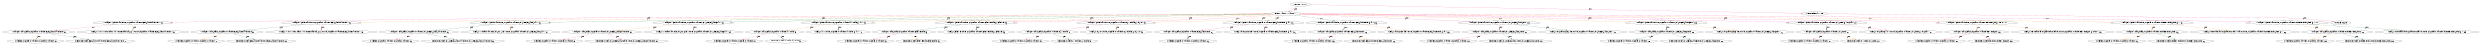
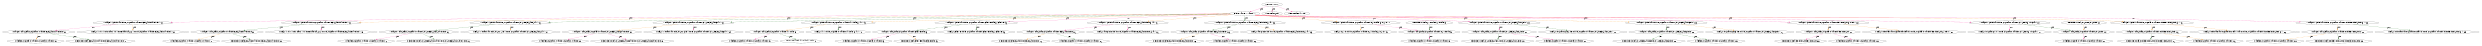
  digraph {
    fontname="DejaVu Sans"
    node [fontname="DejaVu Sans"]
    edge [color=deeppink fontname="DejaVu Sans"]
    n1 [label=<(METHOD,&lt;clinit&gt;)>]
    n2 [label=<(BLOCK,&lt;empty&gt;,&lt;empty&gt;)>]
    n3 [label=<(MODIFIER,STATIC)>]
    n4 [label=<(METHOD_RETURN,void)>]
    n5 [label=<(&lt;operator&gt;.assignment,String JonasDeploymentTool.EJB_JAR_1_1_PUBLIC_I...)<SUB>80</SUB>>]
    n6 [label=<(&lt;operator&gt;.assignment,String JonasDeploymentTool.EJB_JAR_2_0_PUBLIC_I...)<SUB>82</SUB>>]
    n7 [label=<(&lt;operator&gt;.assignment,String JonasDeploymentTool.JONAS_EJB_JAR_2_4_PU...)<SUB>86</SUB>>]
    n8 [label=<(&lt;operator&gt;.assignment,String JonasDeploymentTool.JONAS_EJB_JAR_2_5_PU...)<SUB>88</SUB>>]
    n9 [label=<(&lt;operator&gt;.assignment,String JonasDeploymentTool.RMI_ORB = &quot;RMI&quot;)<SUB>92</SUB>>]
    n10 [label=<(&lt;operator&gt;.assignment,String JonasDeploymentTool.JEREMIE_ORB = &quot;JEREMIE&quot;)<SUB>95</SUB>>]
    n11 [label=<(&lt;operator&gt;.assignment,String JonasDeploymentTool.DAVID_ORB = &quot;DAVID&quot;)<SUB>98</SUB>>]
    n12 [label=<(&lt;operator&gt;.assignment,String JonasDeploymentTool.EJB_JAR_1_1_DTD = &quot;e...)<SUB>104</SUB>>]
    n13 [label=<(&lt;operator&gt;.assignment,String JonasDeploymentTool.EJB_JAR_2_0_DTD = &quot;e...)<SUB>105</SUB>>]
    n14 [label=<(&lt;operator&gt;.assignment,String JonasDeploymentTool.JONAS_EJB_JAR_2_4_DT...)<SUB>111</SUB>>]
    n15 [label=<(&lt;operator&gt;.assignment,String JonasDeploymentTool.JONAS_EJB_JAR_2_5_DT...)<SUB>113</SUB>>]
    n16 [label=<(&lt;operator&gt;.assignment,String JonasDeploymentTool.JONAS_DD = &quot;jonas-ej...)<SUB>117</SUB>>]
    n17 [label=<(&lt;operator&gt;.assignment,String JonasDeploymentTool.GENIC_CLASS = &quot;org.o...)<SUB>120</SUB>>]
    n18 [label=<(&lt;operator&gt;.assignment,String JonasDeploymentTool.OLD_GENIC_CLASS_1 = ...)<SUB>124</SUB>>]
    n19 [label=<(&lt;operator&gt;.assignment,String JonasDeploymentTool.OLD_GENIC_CLASS_2 = ...)<SUB>128</SUB>>]
    n20 [label=<(&lt;operator&gt;.fieldAccess,JonasDeploymentTool.EJB_JAR_1_1_PUBLIC_ID)<SUB>80</SUB>>]
    n21 [label=<(LITERAL,&quot;-//Sun Microsystems, Inc.//DTD Enterprise Java...,String JonasDeploymentTool.EJB_JAR_1_1_PUBLIC_I...)<SUB>81</SUB>>]
    n22 [label=<(&lt;operator&gt;.fieldAccess,JonasDeploymentTool.EJB_JAR_2_0_PUBLIC_ID)<SUB>82</SUB>>]
    n23 [label=<(LITERAL,&quot;-//Sun Microsystems, Inc.//DTD Enterprise Java...,String JonasDeploymentTool.EJB_JAR_2_0_PUBLIC_I...)<SUB>83</SUB>>]
    n24 [label=<(&lt;operator&gt;.fieldAccess,JonasDeploymentTool.JONAS_EJB_JAR_2_4_PUBLIC_ID)<SUB>86</SUB>>]
    n25 [label=<(LITERAL,&quot;-//ObjectWeb//DTD JOnAS 2.4//EN&quot;,String JonasDeploymentTool.JONAS_EJB_JAR_2_4_PU...)<SUB>87</SUB>>]
    n26 [label=<(&lt;operator&gt;.fieldAccess,JonasDeploymentTool.JONAS_EJB_JAR_2_5_PUBLIC_ID)<SUB>88</SUB>>]
    n27 [label=<(LITERAL,&quot;-//ObjectWeb//DTD JOnAS 2.5//EN&quot;,String JonasDeploymentTool.JONAS_EJB_JAR_2_5_PU...)<SUB>89</SUB>>]
    n28 [label=<(&lt;operator&gt;.fieldAccess,JonasDeploymentTool.RMI_ORB)<SUB>92</SUB>>]
    n29 [label=<(LITERAL,&quot;RMI&quot;,String JonasDeploymentTool.RMI_ORB = &quot;RMI&quot;)<SUB>92</SUB>>]
    n30 [label=<(&lt;operator&gt;.fieldAccess,JonasDeploymentTool.JEREMIE_ORB)<SUB>95</SUB>>]
    n31 [label=<(LITERAL,&quot;JEREMIE&quot;,String JonasDeploymentTool.JEREMIE_ORB = &quot;JEREMIE&quot;)<SUB>95</SUB>>]
    n32 [label=<(&lt;operator&gt;.fieldAccess,JonasDeploymentTool.DAVID_ORB)<SUB>98</SUB>>]
    n33 [label=<(LITERAL,&quot;DAVID&quot;,String JonasDeploymentTool.DAVID_ORB = &quot;DAVID&quot;)<SUB>98</SUB>>]
    n34 [label=<(&lt;operator&gt;.fieldAccess,JonasDeploymentTool.EJB_JAR_1_1_DTD)<SUB>104</SUB>>]
    n35 [label=<(LITERAL,&quot;ejb-jar_1_1.dtd&quot;,String JonasDeploymentTool.EJB_JAR_1_1_DTD = &quot;e...)<SUB>104</SUB>>]
    n36 [label=<(&lt;operator&gt;.fieldAccess,JonasDeploymentTool.EJB_JAR_2_0_DTD)<SUB>105</SUB>>]
    n37 [label=<(LITERAL,&quot;ejb-jar_2_0.dtd&quot;,String JonasDeploymentTool.EJB_JAR_2_0_DTD = &quot;e...)<SUB>105</SUB>>]
    n38 [label=<(&lt;operator&gt;.fieldAccess,JonasDeploymentTool.JONAS_EJB_JAR_2_4_DTD)<SUB>111</SUB>>]
    n39 [label=<(LITERAL,&quot;jonas-ejb-jar_2_4.dtd&quot;,String JonasDeploymentTool.JONAS_EJB_JAR_2_4_DT...)<SUB>112</SUB>>]
    n40 [label=<(&lt;operator&gt;.fieldAccess,JonasDeploymentTool.JONAS_EJB_JAR_2_5_DTD)<SUB>113</SUB>>]
    n41 [label=<(LITERAL,&quot;jonas-ejb-jar_2_5.dtd&quot;,String JonasDeploymentTool.JONAS_EJB_JAR_2_5_DT...)<SUB>114</SUB>>]
    n42 [label=<(&lt;operator&gt;.fieldAccess,JonasDeploymentTool.JONAS_DD)<SUB>117</SUB>>]
    n43 [label=<(LITERAL,&quot;jonas-ejb-jar.xml&quot;,String JonasDeploymentTool.JONAS_DD = &quot;jonas-ej...)<SUB>117</SUB>>]
    n44 [label=<(&lt;operator&gt;.fieldAccess,JonasDeploymentTool.GENIC_CLASS)<SUB>120</SUB>>]
    n45 [label=<(LITERAL,&quot;org.objectweb.jonas_ejb.genic.GenIC&quot;,String JonasDeploymentTool.GENIC_CLASS = &quot;org.o...)<SUB>121</SUB>>]
    n46 [label=<(&lt;operator&gt;.fieldAccess,JonasDeploymentTool.OLD_GENIC_CLASS_1)<SUB>124</SUB>>]
    n47 [label=<(LITERAL,&quot;org.objectweb.jonas_ejb.tools.GenWholeIC&quot;,String JonasDeploymentTool.OLD_GENIC_CLASS_1 = ...)<SUB>125</SUB>>]
    n48 [label=<(&lt;operator&gt;.fieldAccess,JonasDeploymentTool.OLD_GENIC_CLASS_2)<SUB>128</SUB>>]
    n49 [label=<(LITERAL,&quot;org.objectweb.jonas_ejb.tools.GenIC&quot;,String JonasDeploymentTool.OLD_GENIC_CLASS_2 = ...)<SUB>129</SUB>>]
    n50 [label=<(TYPE_REF,JonasDeploymentTool,JonasDeploymentTool)<SUB>80</SUB>>]
    n51 [label=<(FIELD_IDENTIFIER,EJB_JAR_1_1_PUBLIC_ID,EJB_JAR_1_1_PUBLIC_ID)<SUB>80</SUB>>]
    n52 [label=<(TYPE_REF,JonasDeploymentTool,JonasDeploymentTool)<SUB>82</SUB>>]
    n53 [label=<(FIELD_IDENTIFIER,EJB_JAR_2_0_PUBLIC_ID,EJB_JAR_2_0_PUBLIC_ID)<SUB>82</SUB>>]
    n54 [label=<(TYPE_REF,JonasDeploymentTool,JonasDeploymentTool)<SUB>86</SUB>>]
    n55 [label=<(FIELD_IDENTIFIER,JONAS_EJB_JAR_2_4_PUBLIC_ID,JONAS_EJB_JAR_2_4_PUBLIC_ID)<SUB>86</SUB>>]
    n56 [label=<(TYPE_REF,JonasDeploymentTool,JonasDeploymentTool)<SUB>88</SUB>>]
    n57 [label=<(FIELD_IDENTIFIER,JONAS_EJB_JAR_2_5_PUBLIC_ID,JONAS_EJB_JAR_2_5_PUBLIC_ID)<SUB>88</SUB>>]
    n58 [label=<(TYPE_REF,JonasDeploymentTool,JonasDeploymentTool)<SUB>92</SUB>>]
    n59 [label=<(FIELD_IDENTIFIER,RMI_ORB,RMI_ORB)<SUB>92</SUB>>]
    n60 [label=<(TYPE_REF,JonasDeploymentTool,JonasDeploymentTool)<SUB>95</SUB>>]
    n61 [label=<(FIELD_IDENTIFIER,JEREMIE_ORB,JEREMIE_ORB)<SUB>95</SUB>>]
    n62 [label=<(TYPE_REF,JonasDeploymentTool,JonasDeploymentTool)<SUB>98</SUB>>]
    n63 [label=<(FIELD_IDENTIFIER,DAVID_ORB,DAVID_ORB)<SUB>98</SUB>>]
    n64 [label=<(TYPE_REF,JonasDeploymentTool,JonasDeploymentTool)<SUB>104</SUB>>]
+   n65 [label=<(FIELD_IDENTIFIER,EJB_JAR_1_1_DTD,EJB_JAR_1_1_DTD)<SUB>104</SUB>>]
    n66 [label=<(TYPE_REF,JonasDeploymentTool,JonasDeploymentTool)<SUB>105</SUB>>]
    n67 [label=<(FIELD_IDENTIFIER,EJB_JAR_2_0_DTD,EJB_JAR_2_0_DTD)<SUB>105</SUB>>]
    n68 [label=<(TYPE_REF,JonasDeploymentTool,JonasDeploymentTool)<SUB>111</SUB>>]
    n69 [label=<(FIELD_IDENTIFIER,JONAS_EJB_JAR_2_4_DTD,JONAS_EJB_JAR_2_4_DTD)<SUB>111</SUB>>]
    n70 [label=<(TYPE_REF,JonasDeploymentTool,JonasDeploymentTool)<SUB>113</SUB>>]
    n71 [label=<(FIELD_IDENTIFIER,JONAS_EJB_JAR_2_5_DTD,JONAS_EJB_JAR_2_5_DTD)<SUB>113</SUB>>]
    n72 [label=<(TYPE_REF,JonasDeploymentTool,JonasDeploymentTool)<SUB>117</SUB>>]
    n73 [label=<(FIELD_IDENTIFIER,JONAS_DD,JONAS_DD)<SUB>117</SUB>>]
    n74 [label=<(TYPE_REF,JonasDeploymentTool,JonasDeploymentTool)<SUB>120</SUB>>]
    n75 [label=<(FIELD_IDENTIFIER,GENIC_CLASS,GENIC_CLASS)<SUB>320</SUB>>]
    n76 [label=<(TYPE_REF,JonasDeploymentTool,JonasDeploymentTool)<SUB>124</SUB>>]
    n77 [label=<(FIELD_IDENTIFIER,OLD_GENIC_CLASS_1,OLD_GENIC_CLASS_1)<SUB>124</SUB>>]
    n78 [label=<(TYPE_REF,JonasDeploymentTool,JonasDeploymentTool)<SUB>128</SUB>>]
    n79 [label=<(FIELD_IDENTIFIER,OLD_GENIC_CLASS_2,OLD_GENIC_CLASS_2)<SUB>128</SUB>>]
    n1 -> n2 [label="AST: "]
-   n4 -> n3 [label="AST: "]
+   n1 -> n3 [label="AST: "]
    n1 -> n4 [label="AST: "]
    n2 -> n5 [label="AST: "]
    n2 -> n6 [color=darkorange label="AST: "]
    n2 -> n7 [color=darkgreen label="AST: "]
    n2 -> n8 [color=darkgreen label="AST: "]
    n2 -> n9 [color=darkorange label="AST: "]
    n2 -> n10 [label="AST: "]
    n2 -> n11 [color=darkorange label="AST: "]
    n2 -> n12 [color=darkorange label="AST: "]
    n2 -> n13 [color=darkgreen label="AST: "]
    n2 -> n14 [label="AST: "]
    n2 -> n15 [color=darkorange label="AST: "]
    n2 -> n16 [label="AST: "]
    n2 -> n17 [label="AST: "]
    n2 -> n18 [color=darkorange label="AST: "]
    n2 -> n19 [label="AST: "]
    n5 -> n20 [label="AST: "]
    n5 -> n21 [color=darkorange label="AST: "]
    n6 -> n22 [color=darkgreen label="AST: "]
    n6 -> n23 [label="AST: "]
    n7 -> n24 [color=darkgreen label="AST: "]
    n7 -> n25 [color=darkorange label="AST: "]
    n8 -> n26 [color=darkorange label="AST: "]
    n8 -> n27 [label="AST: "]
    n9 -> n28 [color=darkorange label="AST: "]
    n9 -> n29 [color=darkgreen label="AST: "]
    n10 -> n30 [color=darkgreen label="AST: "]
    n10 -> n31 [color=darkgreen label="AST: "]
    n11 -> n32 [label="AST: "]
    n11 -> n33 [color=darkorange label="AST: "]
    n12 -> n34 [label="AST: "]
    n12 -> n35 [label="AST: "]
    n13 -> n36 [color=darkgreen label="AST: "]
    n13 -> n37 [color=darkorange label="AST: "]
    n14 -> n38 [label="AST: "]
    n14 -> n39 [color=darkgreen label="AST: "]
    n15 -> n40 [color=darkgreen label="AST: "]
    n15 -> n41 [color=darkorange label="AST: "]
    n16 -> n42 [color=darkgreen label="AST: "]
    n16 -> n43 [label="AST: "]
    n17 -> n44 [color=darkorange label="AST: "]
    n17 -> n45 [color=darkorange label="AST: "]
    n18 -> n46 [color=darkorange label="AST: "]
    n18 -> n47 [color=darkorange label="AST: "]
    n19 -> n48 [color=darkorange label="AST: "]
    n19 -> n49 [color=darkgreen label="AST: "]
    n20 -> n50 [color=darkorange label="AST: "]
    n20 -> n51 [color=darkgreen label="AST: "]
    n22 -> n52 [color=darkorange label="AST: "]
    n22 -> n53 [color=darkgreen label="AST: "]
    n24 -> n54 [label="AST: "]
    n24 -> n55 [color=darkgreen label="AST: "]
    n26 -> n56 [label="AST: "]
    n26 -> n57 [label="AST: "]
    n28 -> n58 [label="AST: "]
    n28 -> n59 [color=darkgreen label="AST: "]
    n30 -> n60 [label="AST: "]
    n30 -> n61 [color=darkorange label="AST: "]
    n32 -> n62 [label="AST: "]
-   n32 -> n63 [color=darkgreen label="AST: "]
+   n63 -> n32 [color=darkgreen label="AST: "]
    n34 -> n64 [color=darkgreen label="AST: "]
+   n34 -> n65 [color=darkorange label="AST: "]
    n36 -> n66 [label="AST: "]
    n36 -> n67 [color=darkorange label="AST: "]
    n38 -> n68 [label="AST: "]
    n38 -> n69 [color=darkgreen label="AST: "]
    n40 -> n70 [color=darkgreen label="AST: "]
    n40 -> n71 [color=darkgreen label="AST: "]
    n42 -> n72 [label="AST: "]
-   n42 -> n73 [color=darkorange label="AST: "]
+   n73 -> n42 [color=darkorange label="AST: "]
    n44 -> n74 [label="AST: "]
    n44 -> n75 [label="AST: "]
    n46 -> n76 [color=darkorange label="AST: "]
    n46 -> n77 [color=darkgreen label="AST: "]
    n48 -> n78 [color=darkorange label="AST: "]
    n48 -> n79 [color=darkgreen label="AST: "]
  }
